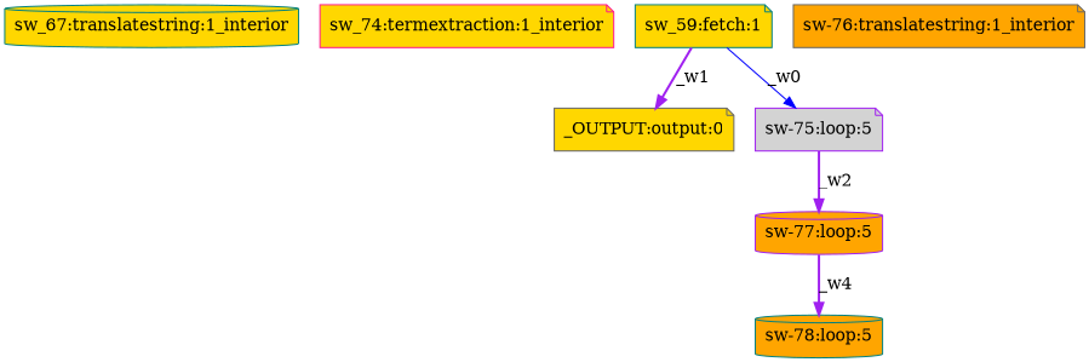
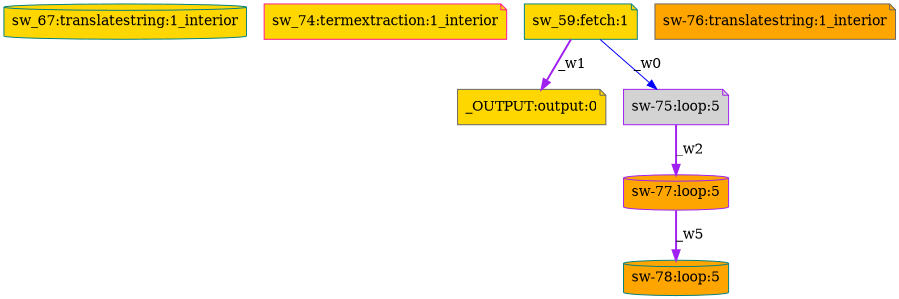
  digraph {
    node [color=teal fillcolor=gold shape=note style=filled]
    edge [color=purple style=bold]
    n1 [label="sw_67:translatestring:1_interior" shape=cylinder]
    n2 [color=deeppink label="sw_74:termextraction:1_interior"]
    n3 [color=gray40 label="_OUTPUT:output:0"]
    n4 [color=purple fillcolor=lightgrey label="sw-75:loop:5"]
    n5 [color=purple fillcolor=orange label="sw-77:loop:5" shape=cylinder]
    n6 [fillcolor=orange label="sw-78:loop:5" shape=cylinder]
    n7 [color=gray40 fillcolor=orange label="sw-76:translatestring:1_interior"]
    n8 [label="sw_59:fetch:1"]
    n4 -> n5 [label=_w2]
-   n5 -> n6 [label=_w4]
+   n5 -> n6 [label=_w5]
    n8 -> n3 [label=_w1]
    n8 -> n4 [color=blue label=_w0 style=solid]
  }
